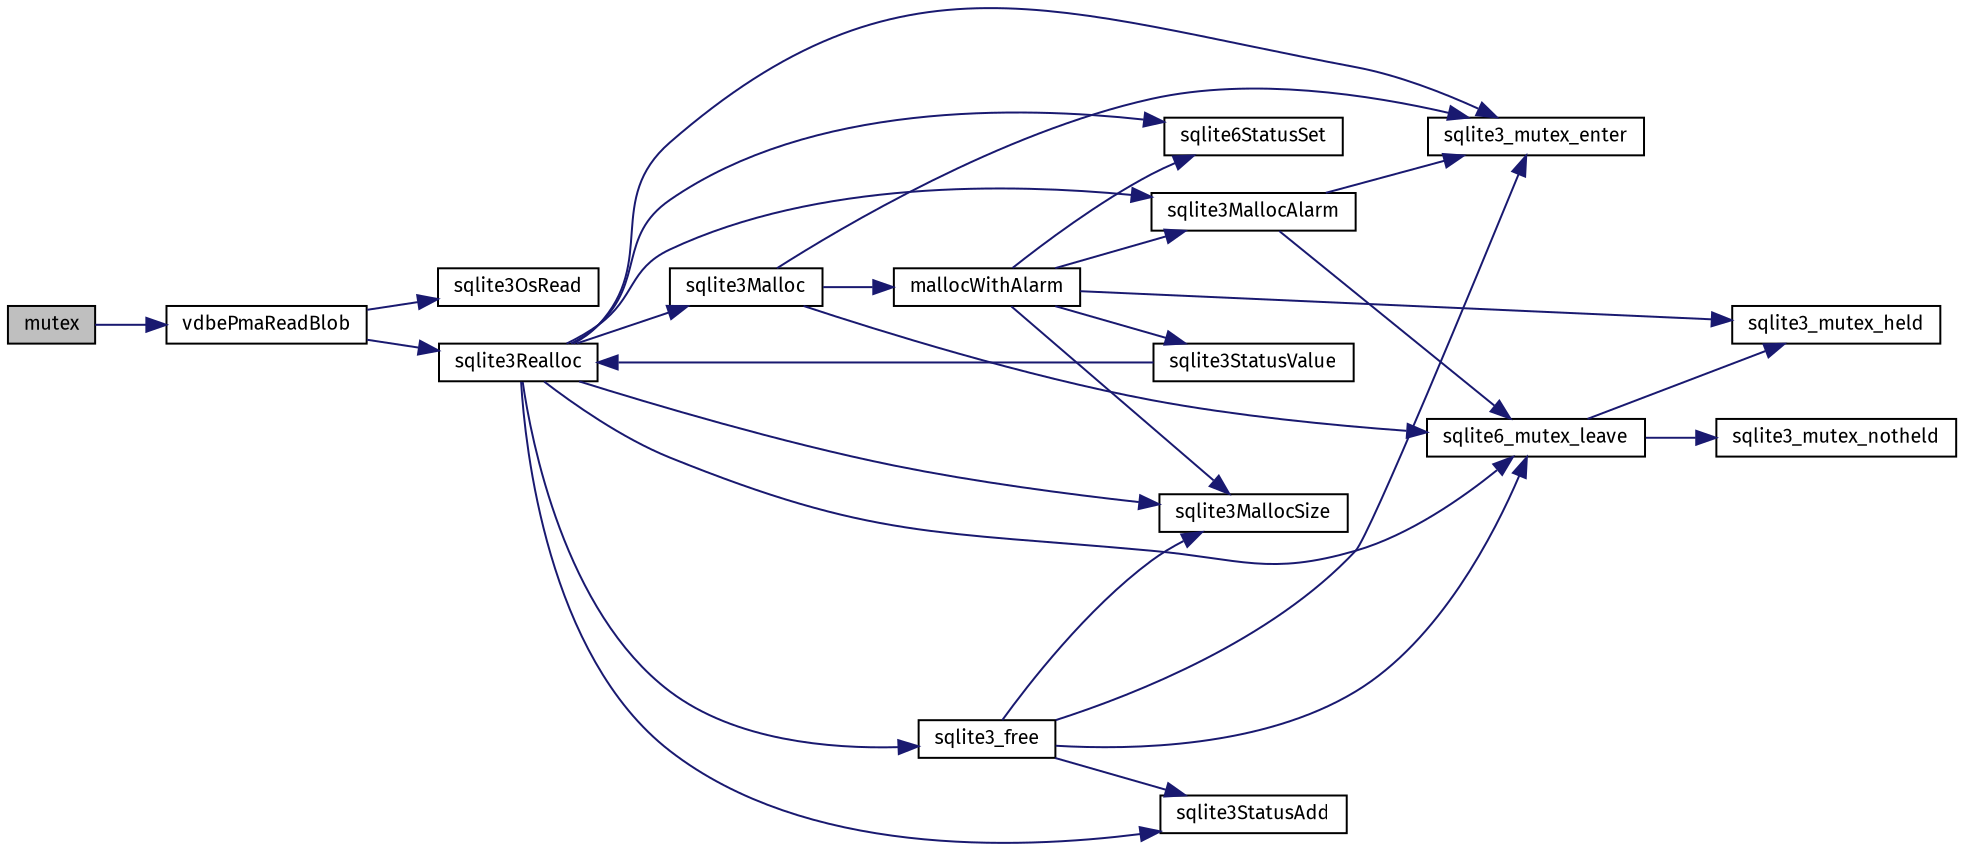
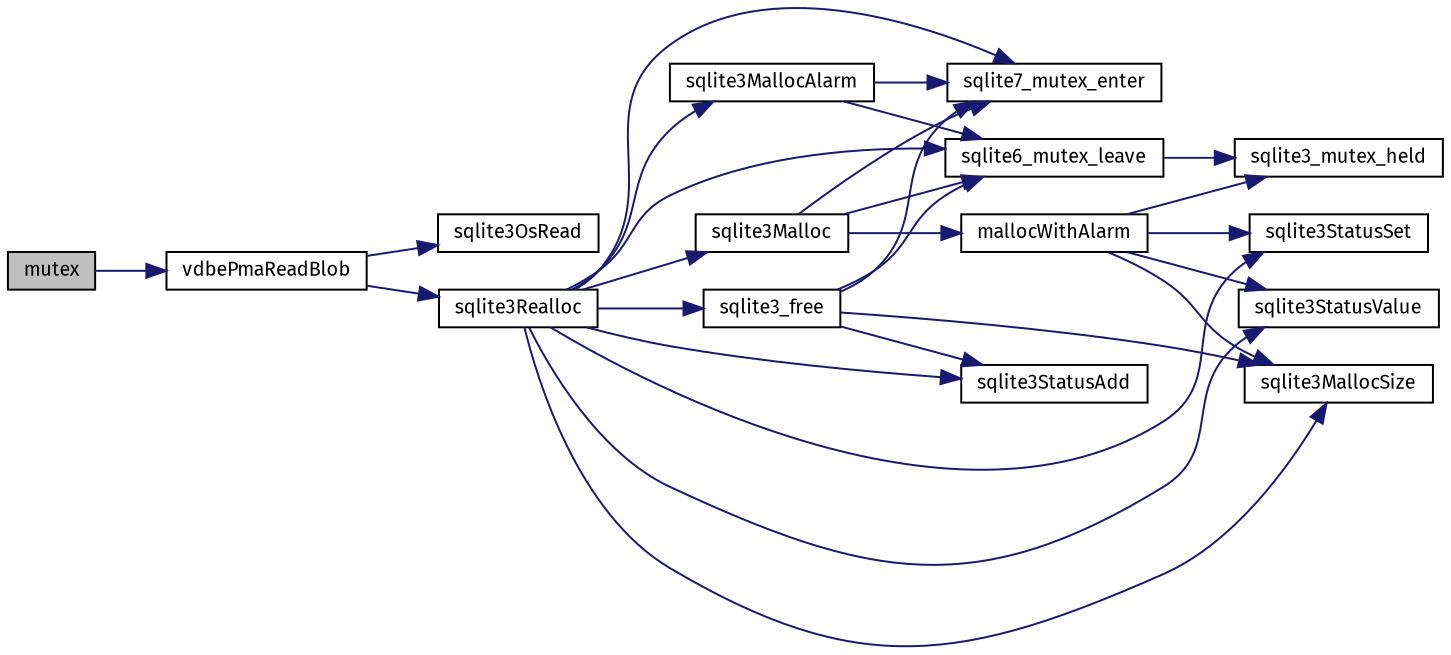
  digraph {
    fontname="Fira Sans"
    rankdir=LR
    node [color=black fillcolor=white fontname="Fira Sans" fontsize=10 shape=record style=filled]
    edge [color=midnightblue fontname="Fira Sans" fontsize=10 labelfontname=FreeSans labelfontsize=10 style=solid]
    n1 [fillcolor=grey75 fontcolor=black height=0.2 label=mutex width=0.4]
    n2 [height=0.2 label=vdbePmaReadBlob width=0.4]
    n3 [height=0.2 label=sqlite3OsRead width=0.4]
    n4 [height=0.2 label=sqlite3Realloc width=0.4]
    n5 [height=0.2 label=sqlite3Malloc width=0.4]
-   n6 [height=0.2 label=sqlite3_mutex_enter width=0.4]
-   n7 [height=0.2 label=sqlite6StatusSet width=0.4]
+   n6 [height=0.2 label=sqlite7_mutex_enter width=0.4]
+   n7 [height=0.2 label=sqlite3StatusSet width=0.4]
    n8 [height=0.2 label=sqlite3StatusValue width=0.4]
    n9 [height=0.2 label=sqlite3MallocAlarm width=0.4]
    n10 [height=0.2 label=sqlite6_mutex_leave width=0.4]
    n11 [height=0.2 label=sqlite3MallocSize width=0.4]
    n12 [height=0.2 label=sqlite3StatusAdd width=0.4]
    n13 [height=0.2 label=sqlite3_free width=0.4]
    n14 [height=0.2 label=mallocWithAlarm width=0.4]
    n15 [height=0.2 label=sqlite3_mutex_held width=0.4]
-   n16 [height=0.2 label=sqlite3_mutex_notheld width=0.4]
    n1 -> n2
    n2 -> n3
    n2 -> n4
    n4 -> n5
    n4 -> n6
    n4 -> n7
-   n8 -> n4
+   n4 -> n8
    n4 -> n9
    n4 -> n10
    n4 -> n11
    n4 -> n12
    n4 -> n13
    n5 -> n6
    n5 -> n10
    n5 -> n14
    n9 -> n6
    n9 -> n10
    n10 -> n15
-   n10 -> n16
    n13 -> n6
    n13 -> n10
    n13 -> n11
    n13 -> n12
    n14 -> n7
    n14 -> n8
-   n14 -> n9
    n14 -> n11
    n14 -> n15
  }
